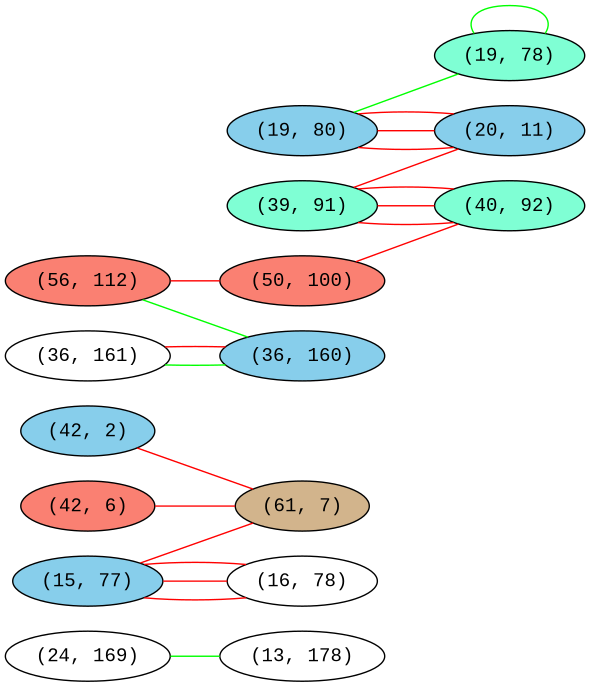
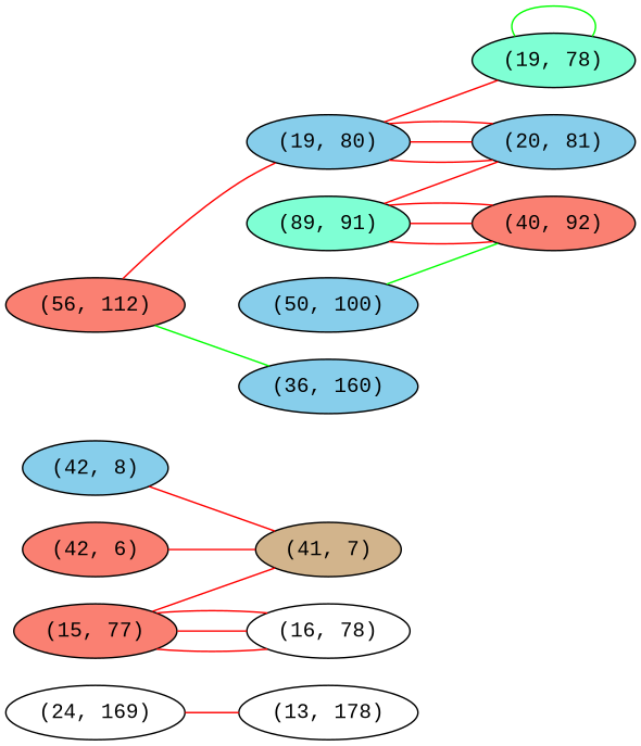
  graph {
    fontname="Liberation Mono"
    rankdir=LR
    node [fillcolor=white fontname="Liberation Mono" style=filled]
    edge [color=red fontname="Liberation Mono" weight=1]
    "(24, 169)"
    "(13, 178)"
-   "(42, 8)" [fillcolor=skyblue label="(42, 2)"]
-   "(41, 7)" [fillcolor=tan label="(61, 7)"]
-   "(15, 77)" [fillcolor=skyblue]
+   "(42, 8)" [fillcolor=skyblue]
+   "(41, 7)" [fillcolor=tan]
+   "(15, 77)" [fillcolor=salmon]
    "(16, 78)"
    "(19, 80)" [fillcolor=skyblue]
-   "(20, 81)" [fillcolor=skyblue label="(20, 11)"]
+   "(20, 81)" [fillcolor=skyblue]
    "(19, 78)" [fillcolor=aquamarine]
-   "(39, 91)" [fillcolor=aquamarine]
-   "(40, 92)" [fillcolor=aquamarine]
+   "(39, 91)" [fillcolor=aquamarine label="(89, 91)"]
+   "(40, 92)" [fillcolor=salmon]
    "(56, 112)" [fillcolor=salmon]
-   "(50, 100)" [fillcolor=salmon]
+   "(50, 100)" [fillcolor=skyblue]
    "(36, 160)" [fillcolor=skyblue]
    "(42, 6)" [fillcolor=salmon]
-   "(36, 161)"
-   "(24, 169)" -- "(13, 178)" [color=green]
+   "(24, 169)" -- "(13, 178)"
    "(42, 8)" -- "(41, 7)"
    "(15, 77)" -- "(41, 7)"
    "(15, 77)" -- "(16, 78)"
    "(15, 77)" -- "(16, 78)"
    "(15, 77)" -- "(16, 78)"
    "(19, 80)" -- "(20, 81)"
    "(19, 80)" -- "(20, 81)"
    "(19, 80)" -- "(20, 81)"
-   "(19, 80)" -- "(19, 78)" [color=green]
+   "(19, 80)" -- "(19, 78)"
    "(19, 78)" -- "(19, 78)" [color=green weight=2]
    "(39, 91)" -- "(20, 81)"
    "(39, 91)" -- "(40, 92)"
    "(39, 91)" -- "(40, 92)"
    "(39, 91)" -- "(40, 92)"
-   "(56, 112)" -- "(50, 100)"
+   "(56, 112)" -- "(19, 80)"
    "(56, 112)" -- "(36, 160)" [color=green]
-   "(50, 100)" -- "(40, 92)"
+   "(50, 100)" -- "(40, 92)" [color=green]
    "(42, 6)" -- "(41, 7)"
-   "(36, 161)" -- "(36, 160)" [color=green weight=2]
-   "(36, 161)" -- "(36, 160)"
  }
